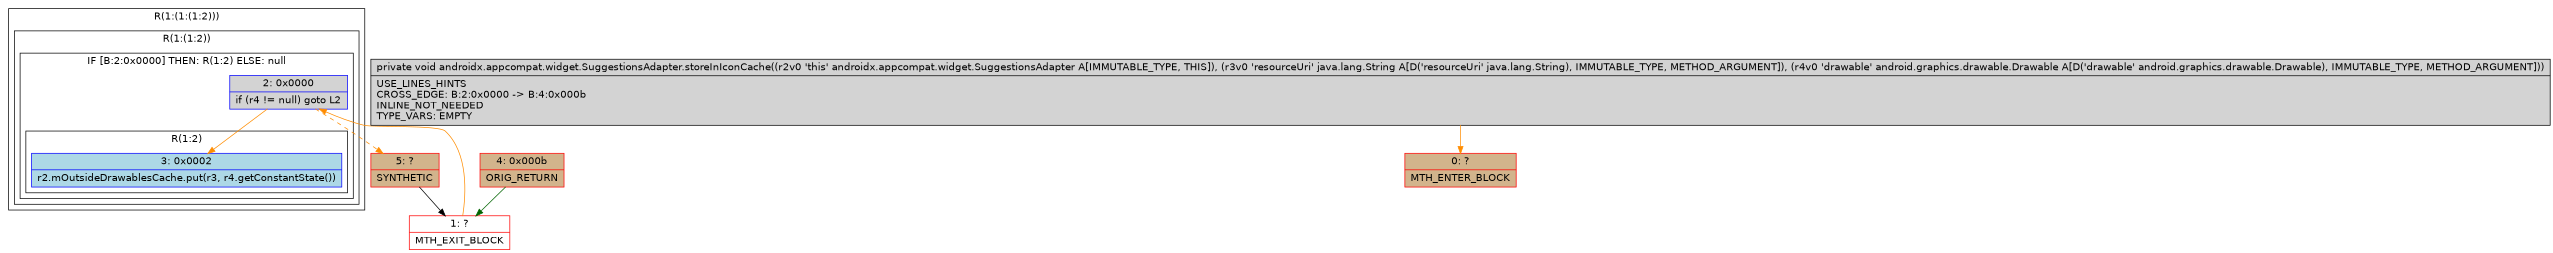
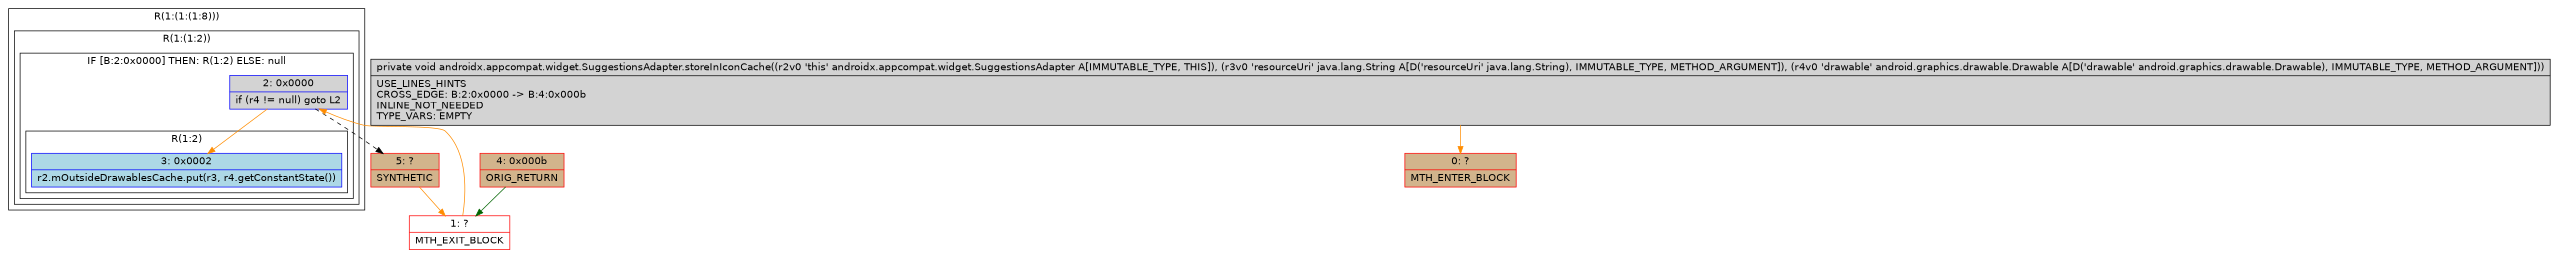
  digraph {
    fontname="DejaVu Sans"
    node [color=red fillcolor=tan fontname="DejaVu Sans" shape=record style=filled]
    edge [color=darkorange fontname="DejaVu Sans"]
    n1 [color=blue fillcolor=lightblue label="{3\:\ 0x0002|r2.mOutsideDrawablesCache.put(r3, r4.getConstantState())\l}"]
    n2 [color=blue fillcolor=lightgrey label="{2\:\ 0x0000|if (r4 != null) goto L2\l}"]
    n3 [label="{5\:\ ?|SYNTHETIC\l}"]
    n4 [fillcolor=white label="{1\:\ ?|MTH_EXIT_BLOCK\l}"]
    n5 [label="{4\:\ 0x000b|ORIG_RETURN\l}"]
    n6 [label="{0\:\ ?|MTH_ENTER_BLOCK\l}"]
    n7 [fillcolor=lightgrey label="{private void androidx.appcompat.widget.SuggestionsAdapter.storeInIconCache((r2v0 'this' androidx.appcompat.widget.SuggestionsAdapter A[IMMUTABLE_TYPE, THIS]), (r3v0 'resourceUri' java.lang.String A[D('resourceUri' java.lang.String), IMMUTABLE_TYPE, METHOD_ARGUMENT]), (r4v0 'drawable' android.graphics.drawable.Drawable A[D('drawable' android.graphics.drawable.Drawable), IMMUTABLE_TYPE, METHOD_ARGUMENT]))  | USE_LINES_HINTS\lCROSS_EDGE: B:2:0x0000 \-\> B:4:0x000b\lINLINE_NOT_NEEDED\lTYPE_VARS: EMPTY\l}" color=""]
    subgraph cluster_1 {
-     label="R(1:(1:(1:2)))"
+     label="R(1:(1:(1:8)))"
      subgraph cluster_2 {
        label="R(1:(1:2))"
        subgraph cluster_3 {
          label="IF [B:2:0x0000] THEN: R(1:2) ELSE: null"
          n2
          subgraph cluster_4 {
            label="R(1:2)"
            n1
          }
        }
      }
    }
    n2 -> n1
-   n2 -> n3 [style=dashed]
-   n3 -> n4 [color=black]
+   n2 -> n3 [color=black style=dashed]
+   n3 -> n4
    n4 -> n2
    n5 -> n4 [color=darkgreen]
    n7 -> n6
  }
